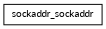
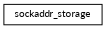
  digraph {
    rankdir=TB
    fontname=Lato
-   n1 [color=black fillcolor=white fontname=Lato fontsize=10 height=0.2 label=sockaddr_sockaddr shape=record style=filled width=0.4]
+   n1 [color=black fillcolor=white fontname=Lato fontsize=10 height=0.2 label=sockaddr_storage shape=record style=filled width=0.4]
  }
